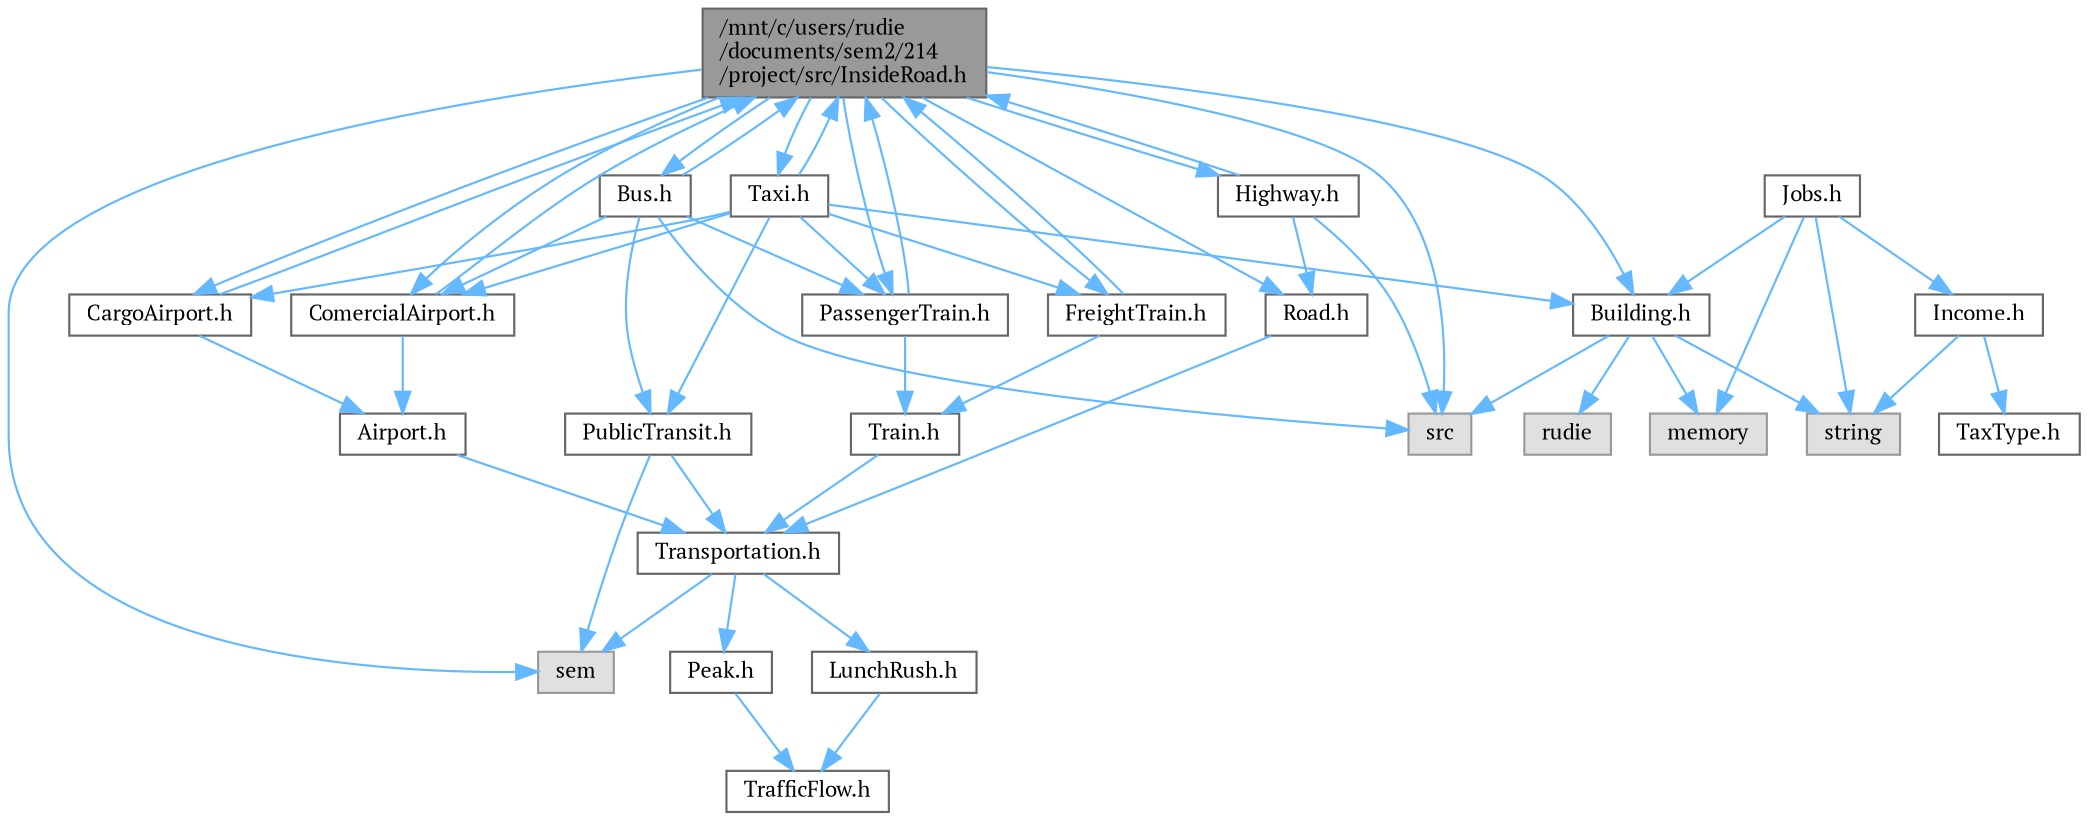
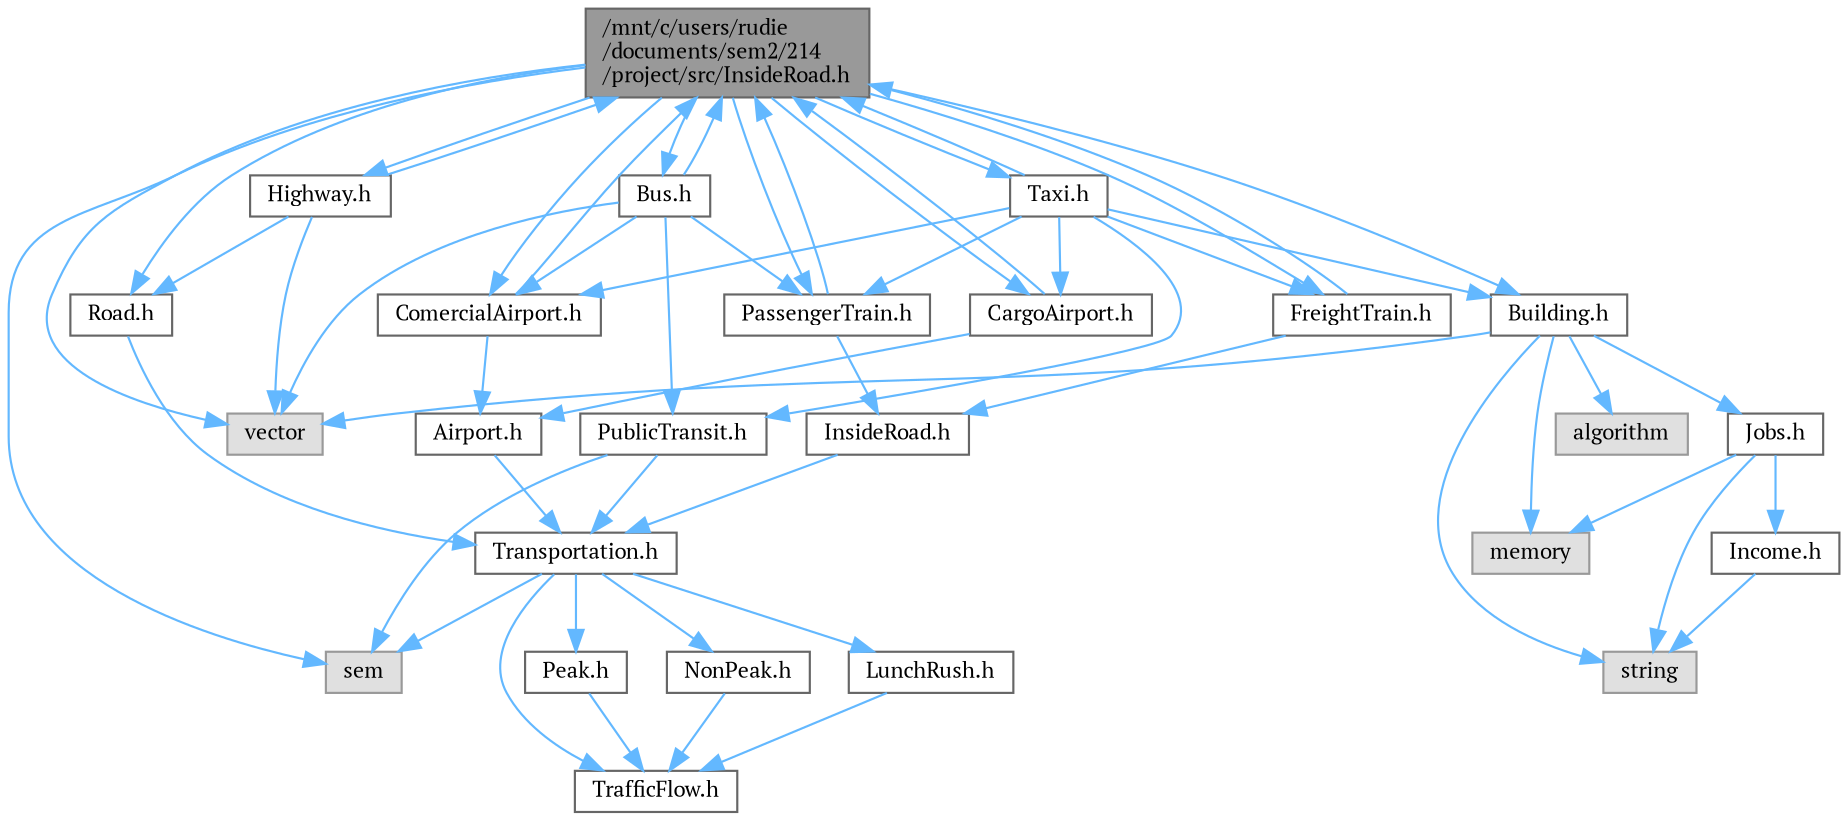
  digraph {
    fontname="PT Serif"
    node [color=grey40 fillcolor=white fontname="PT Serif" fontsize=10 shape=box style=filled]
    edge [color=steelblue1 fontname="PT Serif" fontsize=10 labelfontname=Helvetica labelfontsize=10 style=solid]
    n1 [color=gray40 fillcolor=grey60 fontcolor=black height=0.2 label="/mnt/c/users/rudie\l/documents/sem2/214\l/project/src/InsideRoad.h" width=0.4]
-   n2 [color=grey60 fillcolor="#E0E0E0" height=0.2 label=src width=0.4]
+   n2 [color=grey60 fillcolor="#E0E0E0" height=0.2 label=vector width=0.4]
    n3 [color=grey60 fillcolor="#E0E0E0" height=0.2 label=sem width=0.4]
    n4 [height=0.2 label="Road.h" width=0.4]
    n5 [height=0.2 label="Highway.h" width=0.4]
    n6 [height=0.2 label="Bus.h" width=0.4]
    n7 [height=0.2 label="ComercialAirport.h" width=0.4]
    n8 [height=0.2 label="PassengerTrain.h" width=0.4]
    n9 [height=0.2 label="Taxi.h" width=0.4]
    n10 [height=0.2 label="CargoAirport.h" width=0.4]
    n11 [height=0.2 label="FreightTrain.h" width=0.4]
    n12 [height=0.2 label="Building.h" width=0.4]
    n13 [height=0.2 label="Transportation.h" width=0.4]
    n14 [height=0.2 label="PublicTransit.h" width=0.4]
    n15 [height=0.2 label="Airport.h" width=0.4]
-   n16 [height=0.2 label="Train.h" width=0.4]
+   n16 [height=0.2 label="InsideRoad.h" width=0.4]
    n17 [color=grey60 fillcolor="#E0E0E0" height=0.2 label=string width=0.4]
    n18 [color=grey60 fillcolor="#E0E0E0" height=0.2 label=memory width=0.4]
-   n19 [color=grey60 fillcolor="#E0E0E0" height=0.2 label=rudie width=0.4]
+   n19 [color=grey60 fillcolor="#E0E0E0" height=0.2 label=algorithm width=0.4]
    n20 [height=0.2 label="Jobs.h" width=0.4]
    n21 [height=0.2 label="TrafficFlow.h" width=0.4]
    n22 [height=0.2 label="Peak.h" width=0.4]
+   n23 [height=0.2 label="NonPeak.h" width=0.4]
    n24 [height=0.2 label="LunchRush.h" width=0.4]
    n25 [height=0.2 label="Income.h" width=0.4]
-   n26 [height=0.2 label="TaxType.h" width=0.4]
    n1 -> n2
    n1 -> n3
    n1 -> n4
    n1 -> n5
    n1 -> n6
    n1 -> n7
    n1 -> n8
    n1 -> n9
    n1 -> n10
    n1 -> n11
    n1 -> n12
    n4 -> n13
    n5 -> n1
    n5 -> n2
    n5 -> n4
    n6 -> n1
    n6 -> n2
    n6 -> n7
    n6 -> n8
    n6 -> n14
    n7 -> n1
    n7 -> n15
    n8 -> n1
    n8 -> n16
    n9 -> n1
    n9 -> n7
    n9 -> n8
    n9 -> n10
    n9 -> n11
    n9 -> n12
    n9 -> n14
    n10 -> n1
    n10 -> n15
    n11 -> n1
    n11 -> n16
    n12 -> n2
    n12 -> n17
    n12 -> n18
    n12 -> n19
-   n20 -> n12
+   n12 -> n20
    n13 -> n3
+   n13 -> n21
    n13 -> n22
+   n13 -> n23
    n13 -> n24
    n14 -> n3
    n14 -> n13
    n15 -> n13
    n16 -> n13
    n20 -> n17
    n20 -> n18
    n20 -> n25
    n22 -> n21
+   n23 -> n21
    n24 -> n21
    n25 -> n17
-   n25 -> n26
  }
